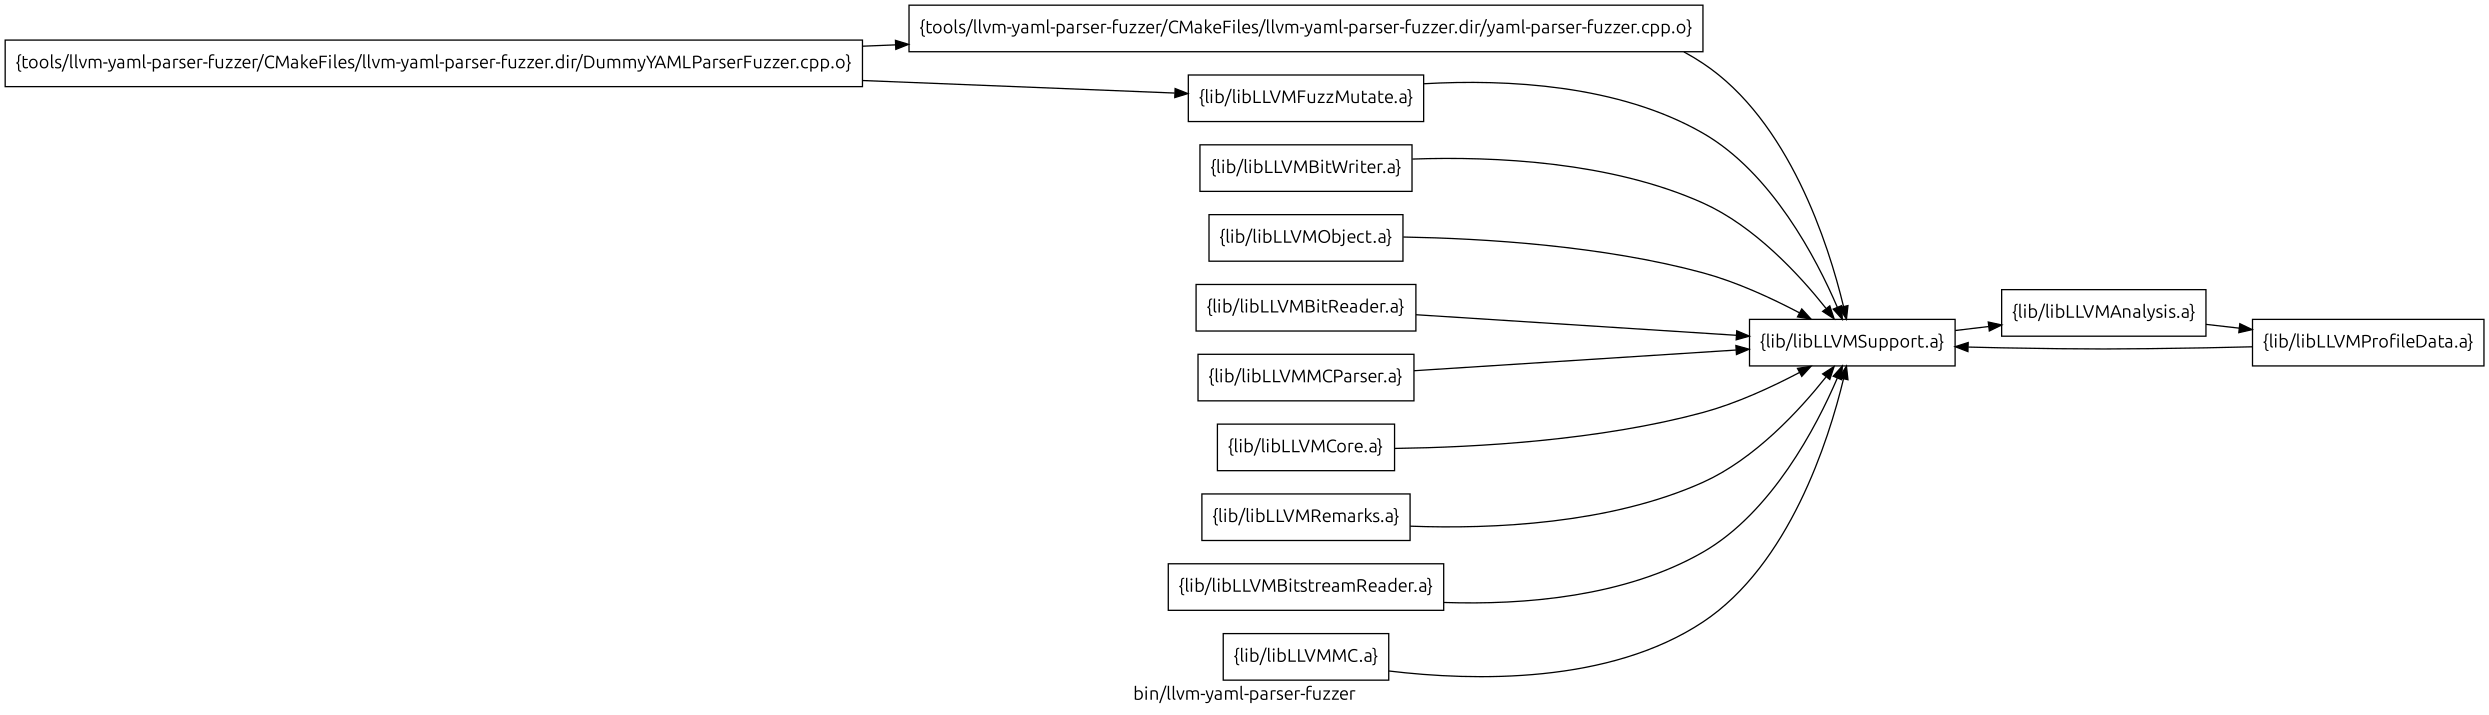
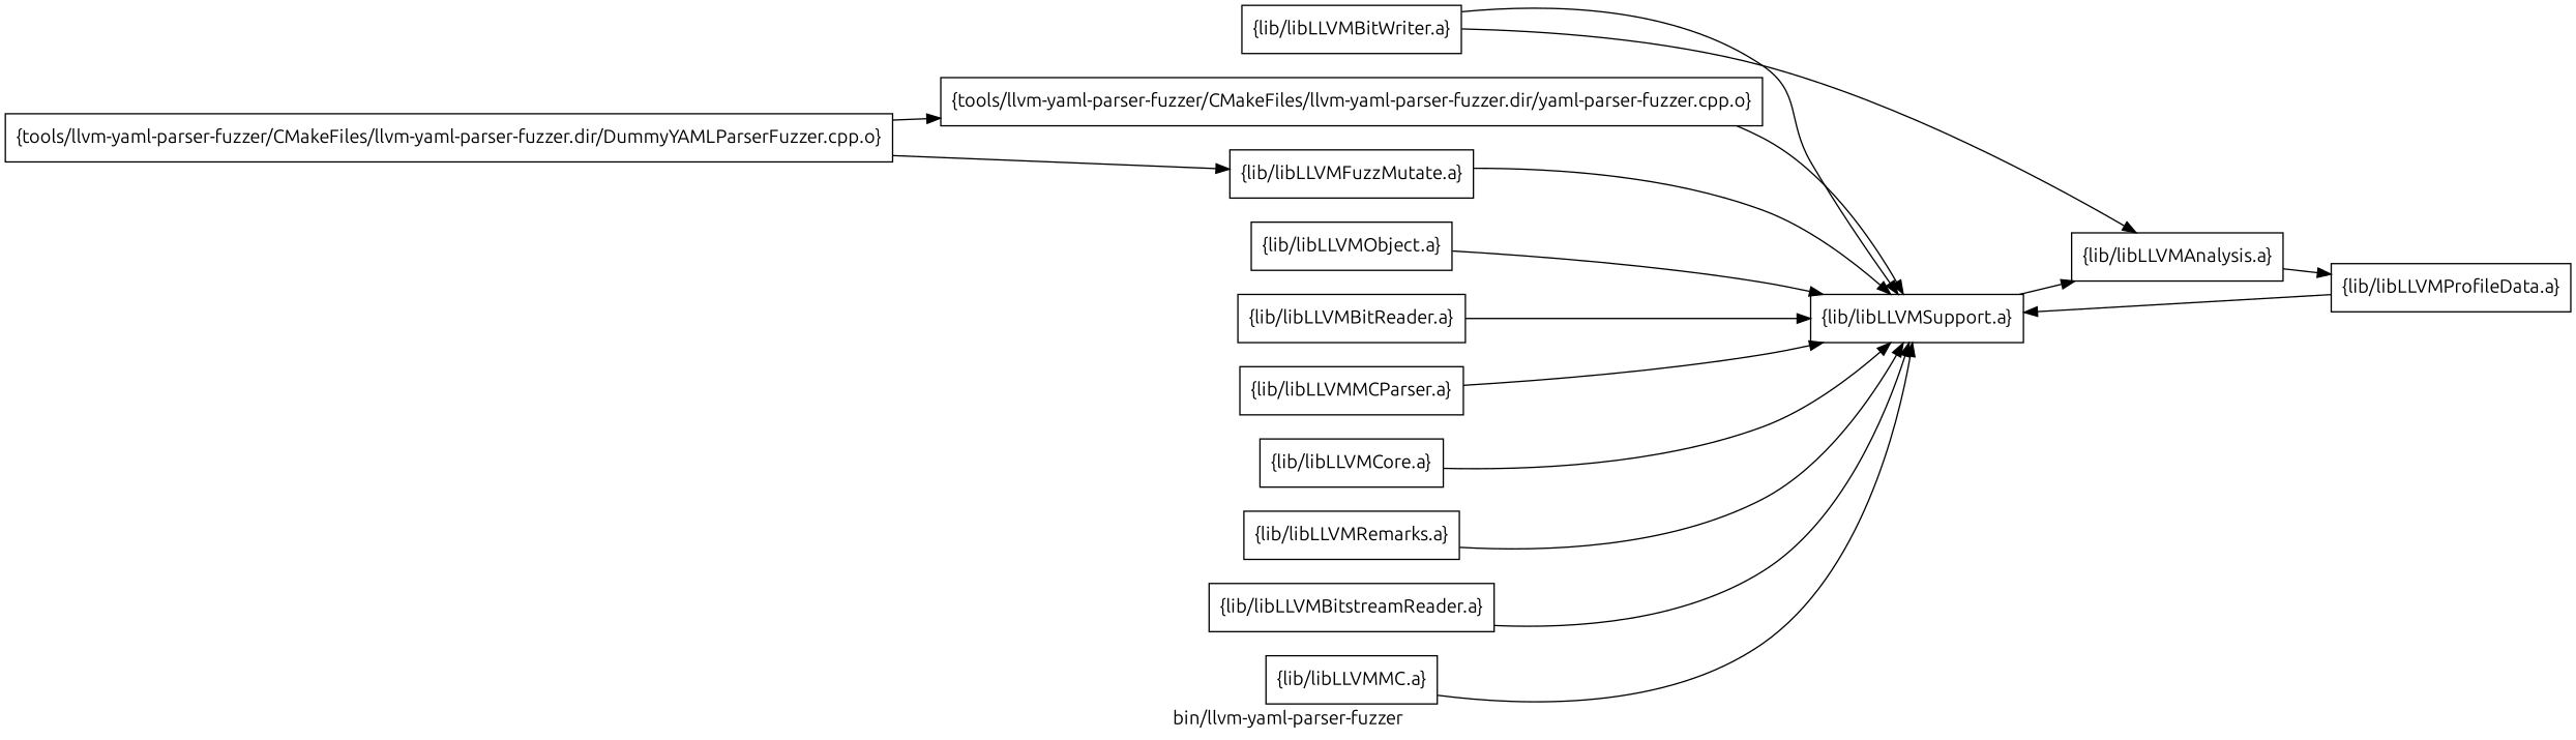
  digraph {
    fontname=Ubuntu
    label="bin/llvm-yaml-parser-fuzzer"
    rankdir=LR
    node [fontname=Ubuntu group=0 shape=box]
    edge [fontname=Ubuntu]
    n1 [label="{tools/llvm-yaml-parser-fuzzer/CMakeFiles/llvm-yaml-parser-fuzzer.dir/DummyYAMLParserFuzzer.cpp.o}"]
    n2 [label="{tools/llvm-yaml-parser-fuzzer/CMakeFiles/llvm-yaml-parser-fuzzer.dir/yaml-parser-fuzzer.cpp.o}"]
    n3 [label="{lib/libLLVMFuzzMutate.a}"]
    n4 [label="{lib/libLLVMSupport.a}"]
    n5 [label="{lib/libLLVMAnalysis.a}"]
    n6 [label="{lib/libLLVMBitWriter.a}"]
    n7 [label="{lib/libLLVMProfileData.a}"]
    n8 [label="{lib/libLLVMObject.a}"]
    n9 [label="{lib/libLLVMBitReader.a}"]
    n10 [label="{lib/libLLVMMCParser.a}"]
    n11 [label="{lib/libLLVMCore.a}"]
    n12 [label="{lib/libLLVMRemarks.a}"]
    n13 [label="{lib/libLLVMBitstreamReader.a}"]
    n14 [label="{lib/libLLVMMC.a}"]
    subgraph sub_1 {
      rank=same
      n1
    }
    subgraph sub_2 {
      rank=same
      n2
      n3
    }
    n1 -> n2
    n1 -> n3
    n2 -> n4
    n3 -> n4
    n4 -> n5
    n5 -> n7
    n6 -> n4
+   n6 -> n5
    n7 -> n4
    n8 -> n4
    n9 -> n4
    n10 -> n4
    n11 -> n4
    n12 -> n4
    n13 -> n4
    n14 -> n4
  }
